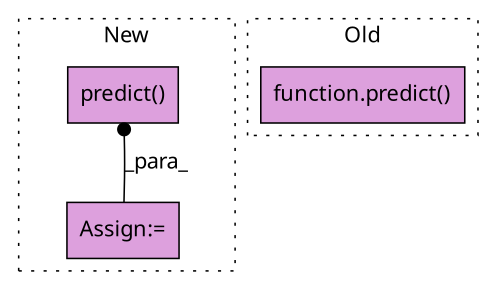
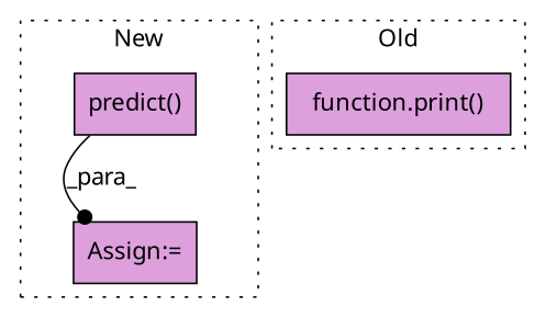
  digraph {
    fontname="Noto Sans"
    node [a=75 shape=box style=filled fillcolor=plum fontname="Noto Sans"]
    n1 [l=14 label="predict()" s=11103]
    n2 [a=68 l=3 label="Assign:=" s=11072]
-   n3 [l="6,1" label="function.predict()" s="13119,13187"]
+   n3 [l="6,1" label="function.print()" s="13119,13187"]
    subgraph cluster_1 {
      label=New
      style=dotted
      n1
      n2
    }
    subgraph cluster_2 {
      label=Old
      style=dotted
      n3
    }
-   n2 -> n1 [label=_para_ arrowhead=dot fontname="Noto Sans"]
+   n1 -> n2 [label=_para_ arrowhead=dot fontname="Noto Sans"]
  }
